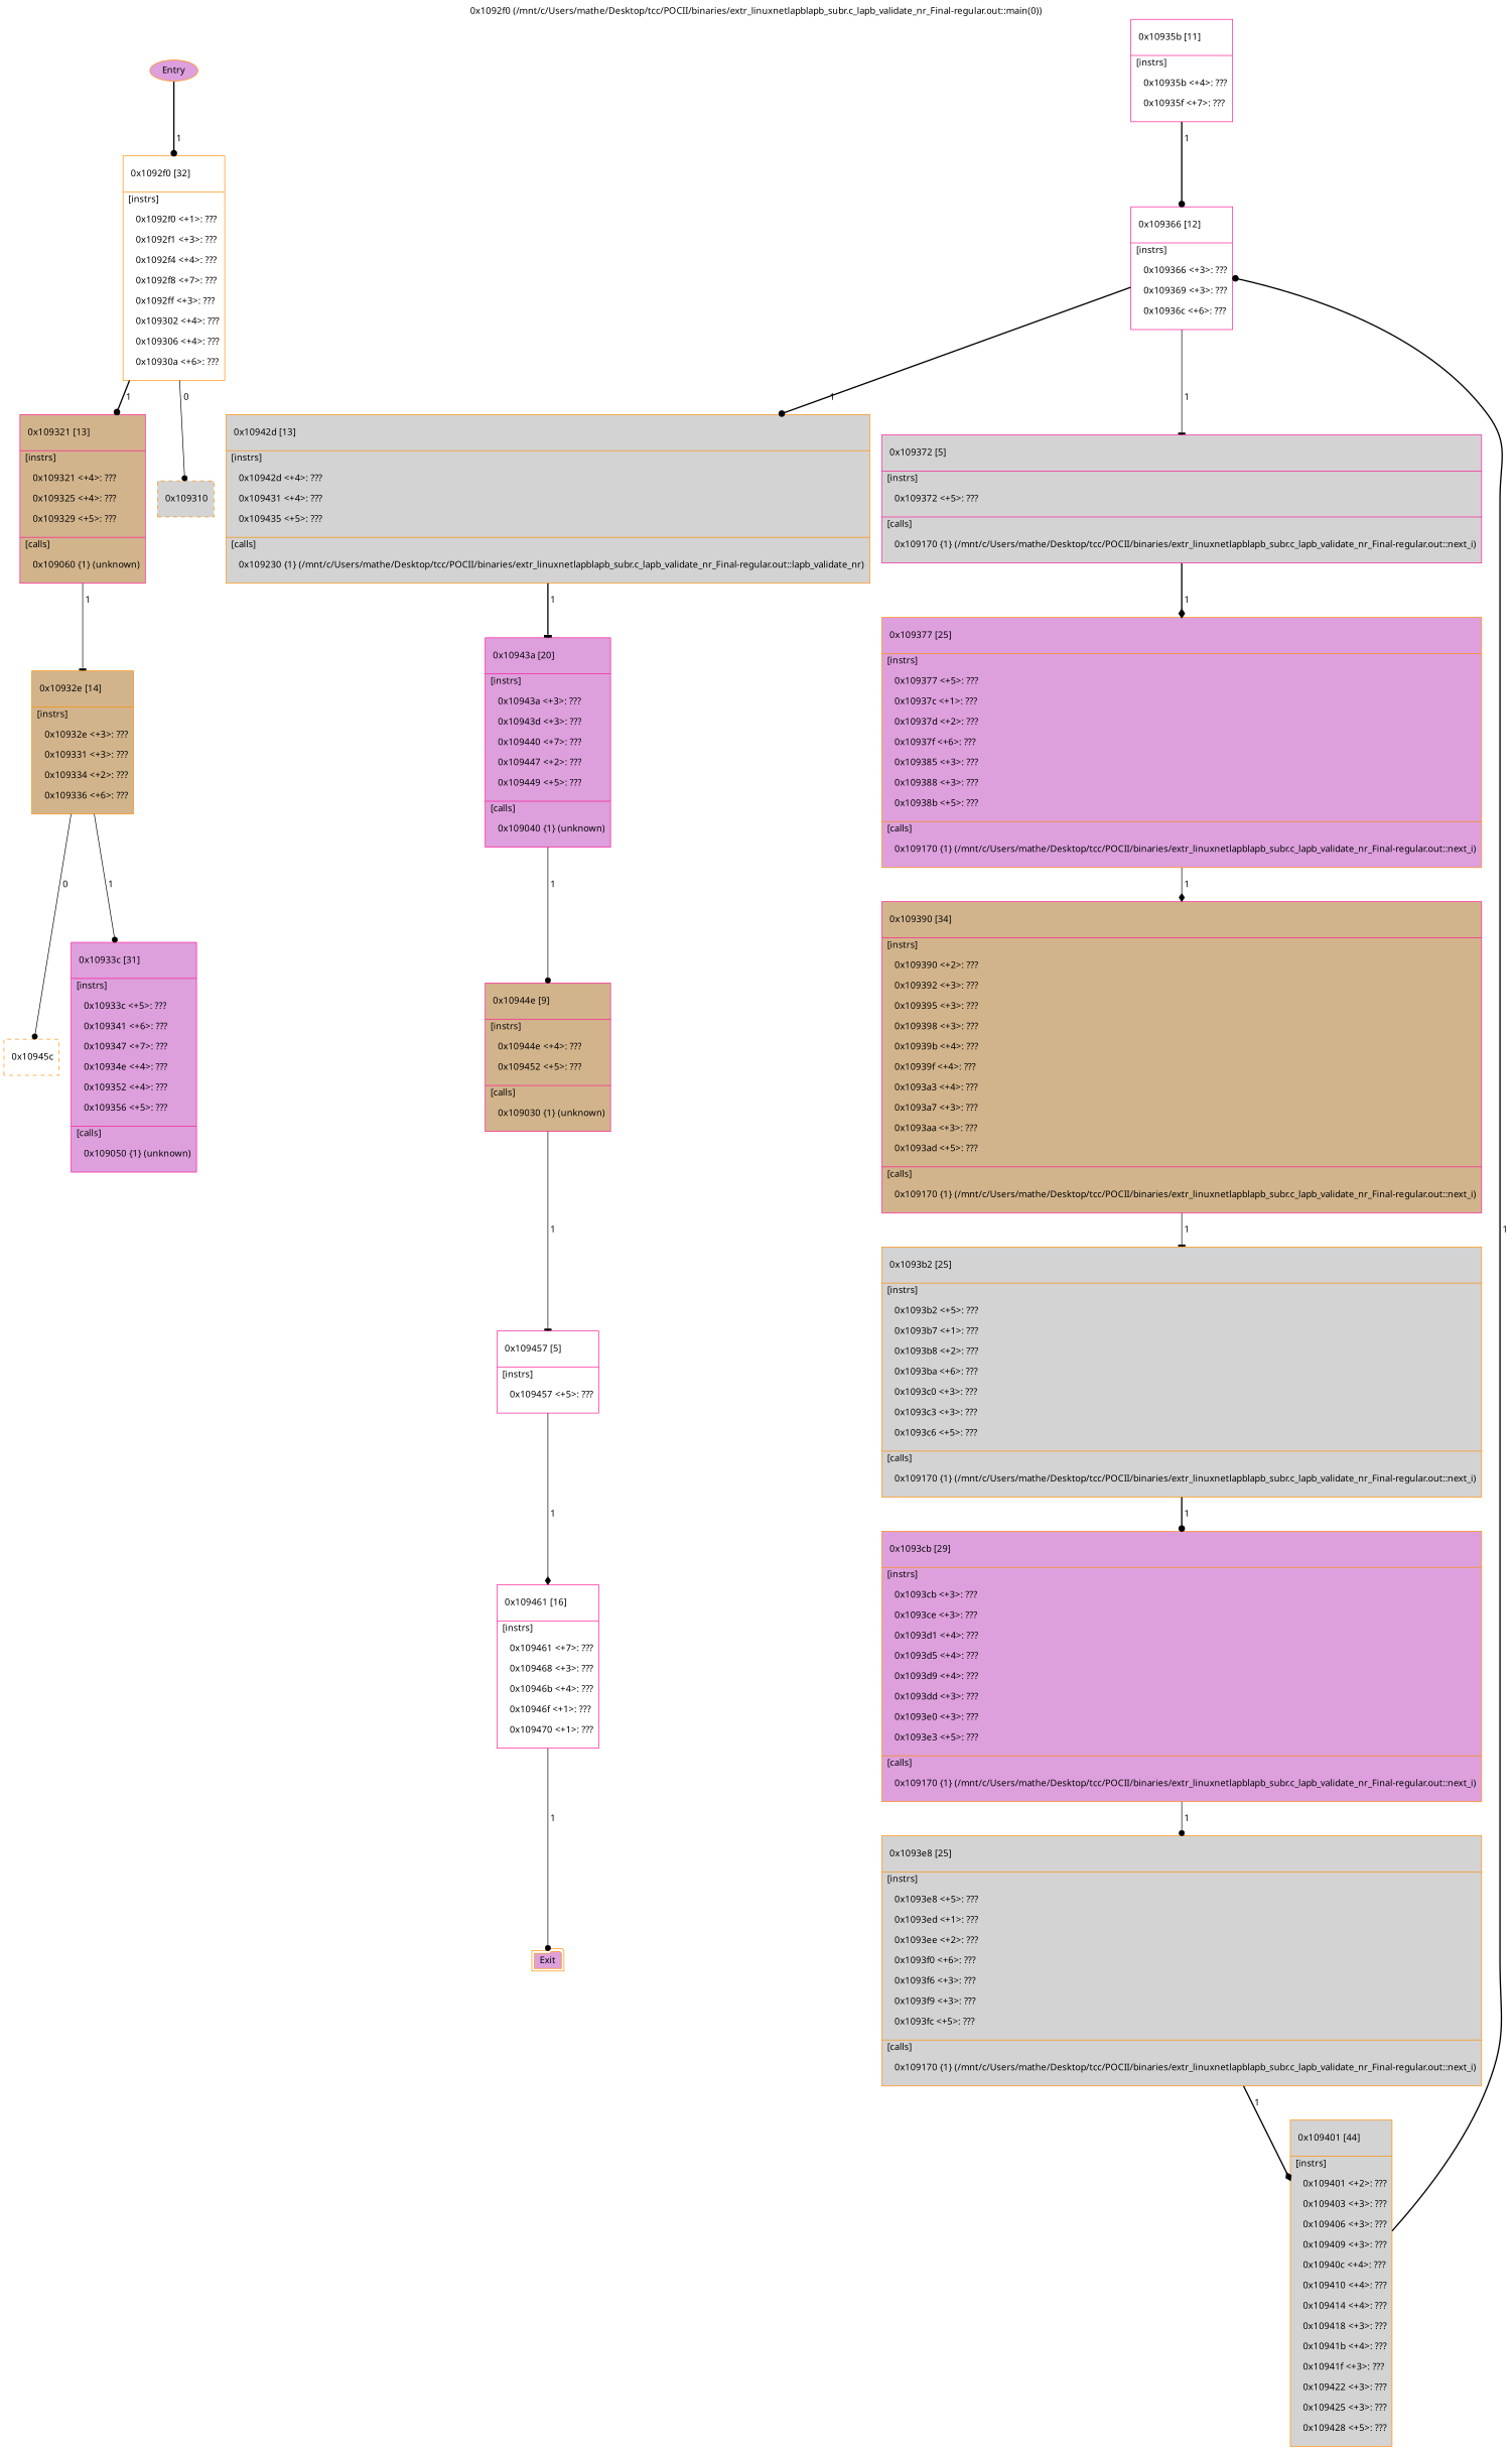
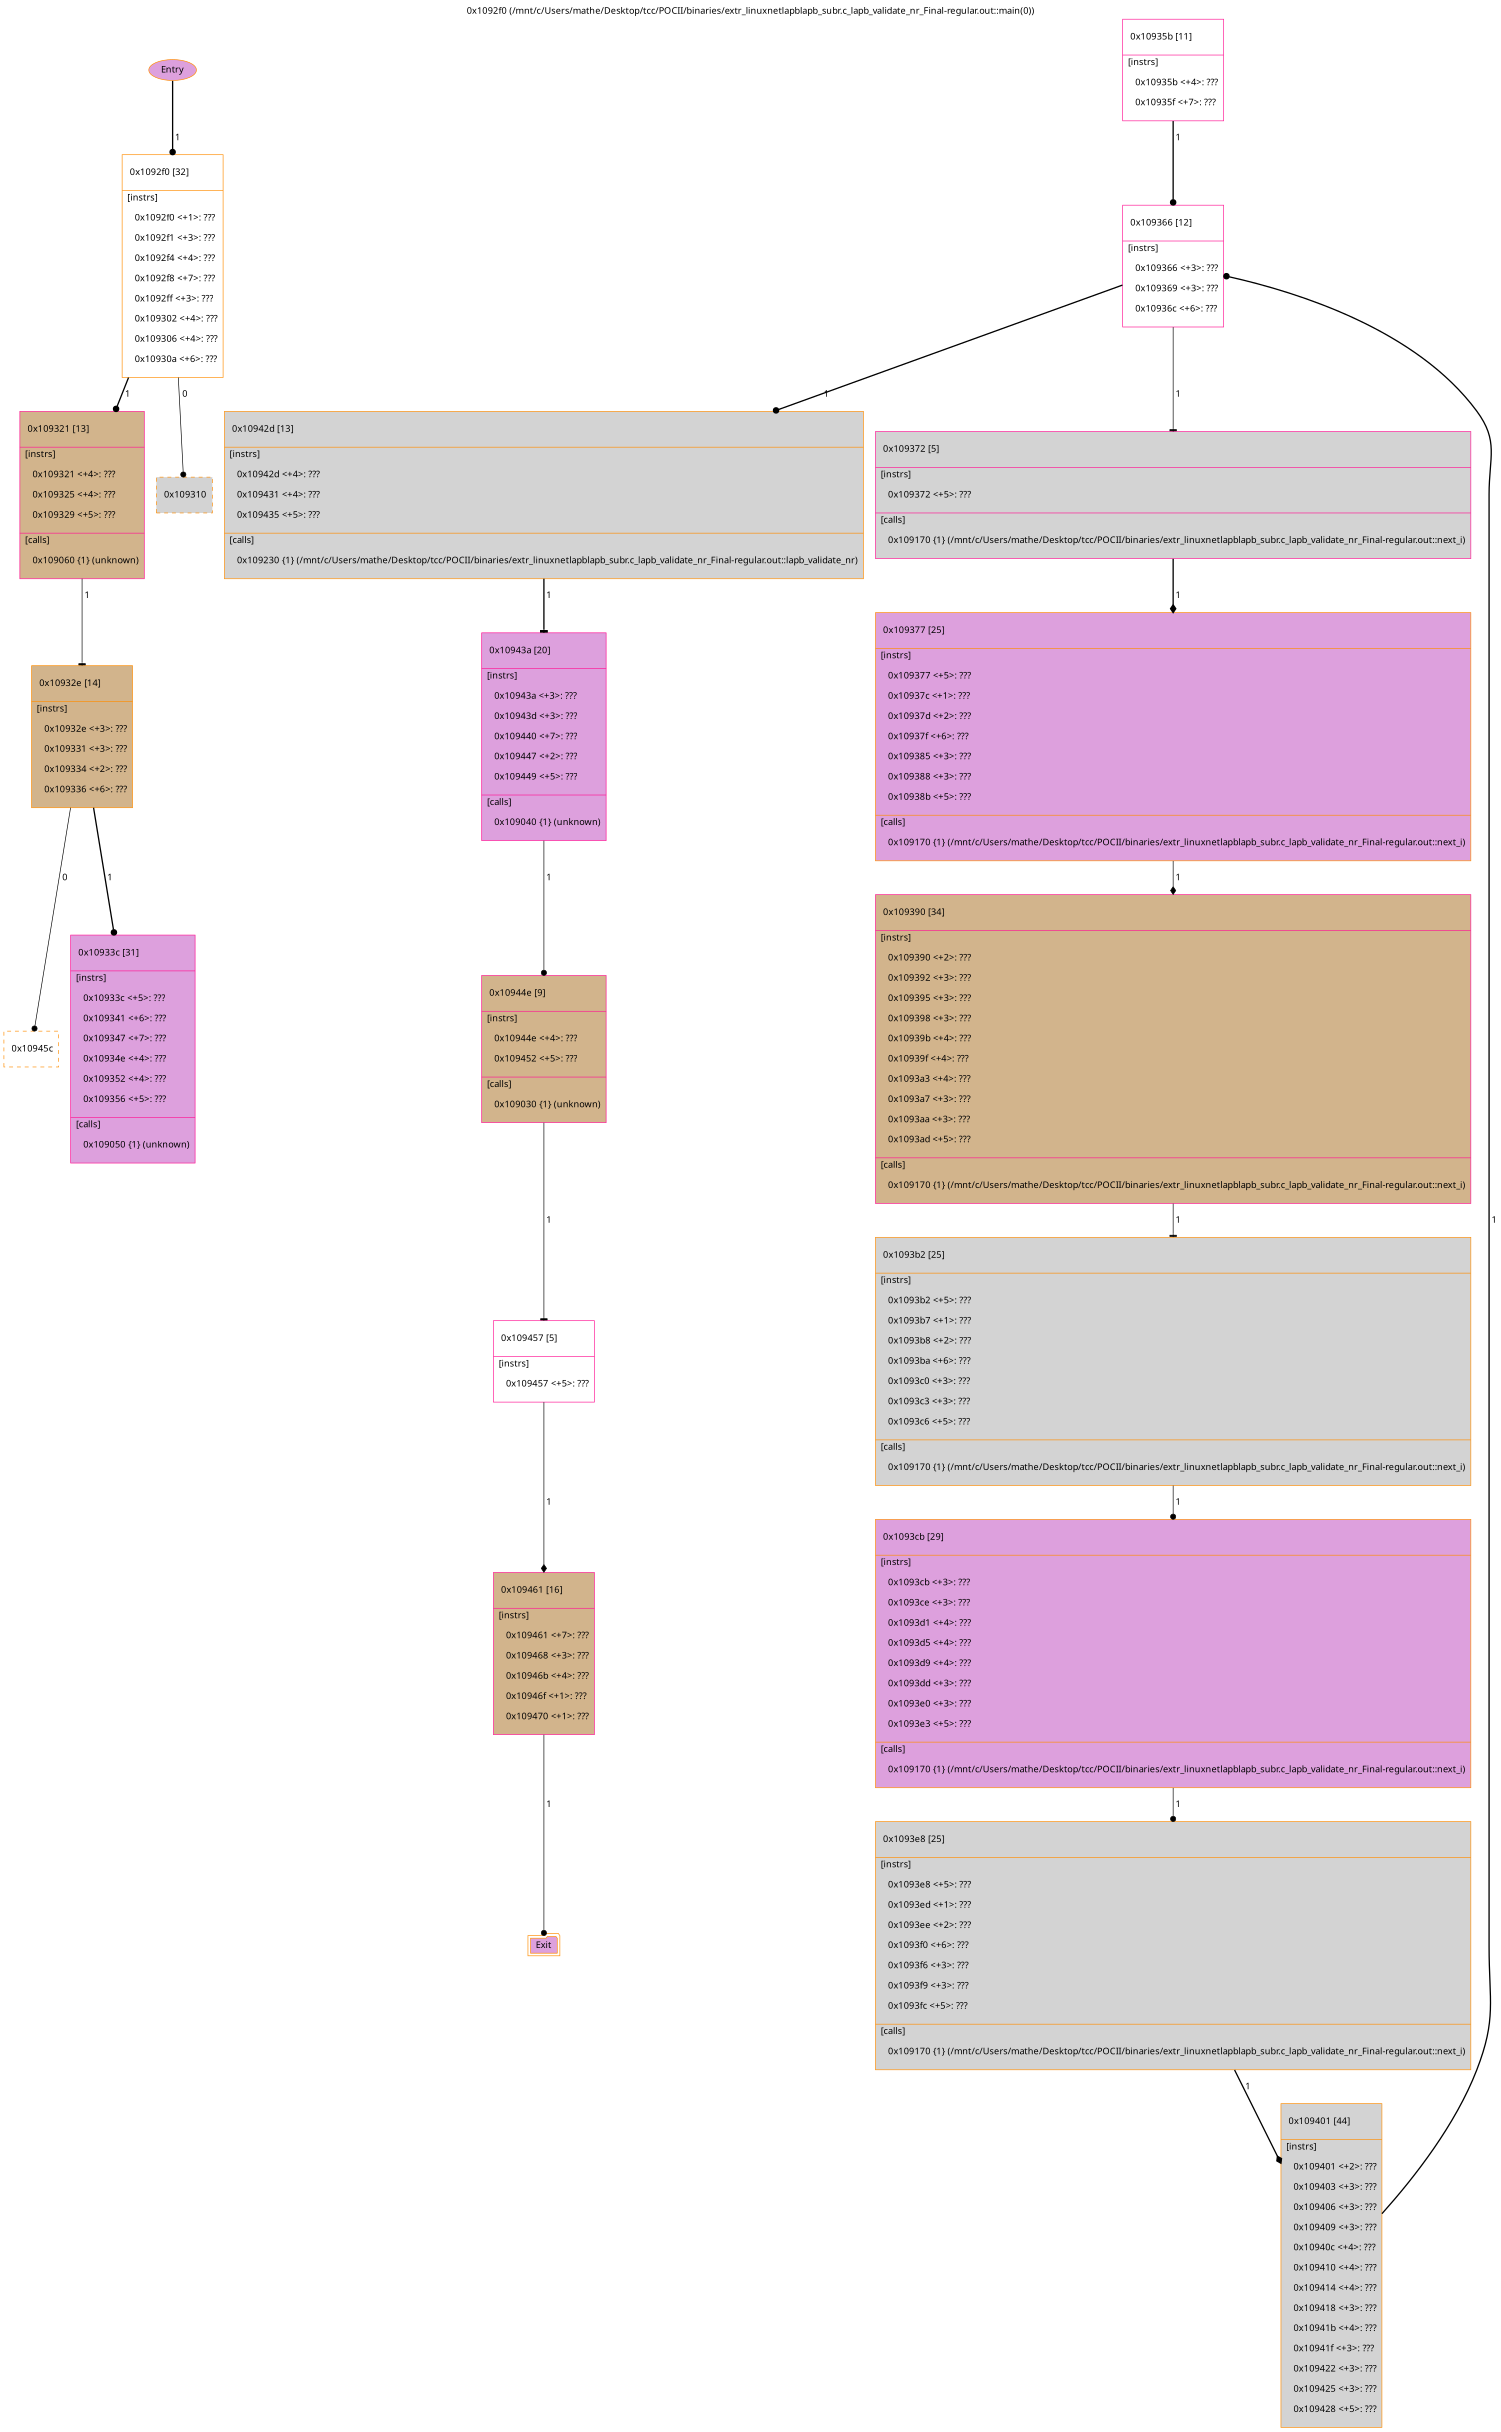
  digraph {
    fontname="Noto Sans"
    label="0x1092f0 (/mnt/c/Users/mathe/Desktop/tcc/POCII/binaries/extr_linuxnetlapblapb_subr.c_lapb_validate_nr_Final-regular.out::main(0))"
    labelloc=t
    node [color=darkorange fillcolor=plum fontname="Noto Sans" shape=record style=filled]
    edge [arrowhead=dot fontname="Noto Sans" style=solid]
    Entry [height=0.3 shape=ellipse width=0.3]
    n2 [fillcolor=white label="{\n     0x1092f0 [32]\l\n     | [instrs]\l\n     &nbsp;&nbsp;0x1092f0 \<+1\>: ???\l\n     &nbsp;&nbsp;0x1092f1 \<+3\>: ???\l\n     &nbsp;&nbsp;0x1092f4 \<+4\>: ???\l\n     &nbsp;&nbsp;0x1092f8 \<+7\>: ???\l\n     &nbsp;&nbsp;0x1092ff \<+3\>: ???\l\n     &nbsp;&nbsp;0x109302 \<+4\>: ???\l\n     &nbsp;&nbsp;0x109306 \<+4\>: ???\l\n     &nbsp;&nbsp;0x10930a \<+6\>: ???\l\n  }"]
    n3 [color=deeppink fillcolor=tan label="{\n     0x109321 [13]\l\n     | [instrs]\l\n     &nbsp;&nbsp;0x109321 \<+4\>: ???\l\n     &nbsp;&nbsp;0x109325 \<+4\>: ???\l\n     &nbsp;&nbsp;0x109329 \<+5\>: ???\l\n     | [calls]\l\n     &nbsp;&nbsp;0x109060 \{1\} (unknown)\l\n  }"]
    n4 [fillcolor=lightgrey label="{\n     0x109310\l\n  }" style="dashed,filled"]
    n5 [fillcolor=tan label="{\n     0x10932e [14]\l\n     | [instrs]\l\n     &nbsp;&nbsp;0x10932e \<+3\>: ???\l\n     &nbsp;&nbsp;0x109331 \<+3\>: ???\l\n     &nbsp;&nbsp;0x109334 \<+2\>: ???\l\n     &nbsp;&nbsp;0x109336 \<+6\>: ???\l\n  }"]
    n6 [fillcolor=white label="{\n     0x10945c\l\n  }" style="dashed,filled"]
    n7 [color=deeppink label="{\n     0x10933c [31]\l\n     | [instrs]\l\n     &nbsp;&nbsp;0x10933c \<+5\>: ???\l\n     &nbsp;&nbsp;0x109341 \<+6\>: ???\l\n     &nbsp;&nbsp;0x109347 \<+7\>: ???\l\n     &nbsp;&nbsp;0x10934e \<+4\>: ???\l\n     &nbsp;&nbsp;0x109352 \<+4\>: ???\l\n     &nbsp;&nbsp;0x109356 \<+5\>: ???\l\n     | [calls]\l\n     &nbsp;&nbsp;0x109050 \{1\} (unknown)\l\n  }"]
    n8 [color=deeppink fillcolor=white label="{\n     0x10935b [11]\l\n     | [instrs]\l\n     &nbsp;&nbsp;0x10935b \<+4\>: ???\l\n     &nbsp;&nbsp;0x10935f \<+7\>: ???\l\n  }"]
    n9 [color=deeppink fillcolor=white label="{\n     0x109366 [12]\l\n     | [instrs]\l\n     &nbsp;&nbsp;0x109366 \<+3\>: ???\l\n     &nbsp;&nbsp;0x109369 \<+3\>: ???\l\n     &nbsp;&nbsp;0x10936c \<+6\>: ???\l\n  }"]
    Exit [height=0.3 peripheries=2 shape=folder width=0.3]
    n11 [fillcolor=lightgrey label="{\n     0x10942d [13]\l\n     | [instrs]\l\n     &nbsp;&nbsp;0x10942d \<+4\>: ???\l\n     &nbsp;&nbsp;0x109431 \<+4\>: ???\l\n     &nbsp;&nbsp;0x109435 \<+5\>: ???\l\n     | [calls]\l\n     &nbsp;&nbsp;0x109230 \{1\} (/mnt/c/Users/mathe/Desktop/tcc/POCII/binaries/extr_linuxnetlapblapb_subr.c_lapb_validate_nr_Final-regular.out::lapb_validate_nr)\l\n  }"]
    n12 [color=deeppink fillcolor=lightgrey label="{\n     0x109372 [5]\l\n     | [instrs]\l\n     &nbsp;&nbsp;0x109372 \<+5\>: ???\l\n     | [calls]\l\n     &nbsp;&nbsp;0x109170 \{1\} (/mnt/c/Users/mathe/Desktop/tcc/POCII/binaries/extr_linuxnetlapblapb_subr.c_lapb_validate_nr_Final-regular.out::next_i)\l\n  }"]
    n13 [color=deeppink label="{\n     0x10943a [20]\l\n     | [instrs]\l\n     &nbsp;&nbsp;0x10943a \<+3\>: ???\l\n     &nbsp;&nbsp;0x10943d \<+3\>: ???\l\n     &nbsp;&nbsp;0x109440 \<+7\>: ???\l\n     &nbsp;&nbsp;0x109447 \<+2\>: ???\l\n     &nbsp;&nbsp;0x109449 \<+5\>: ???\l\n     | [calls]\l\n     &nbsp;&nbsp;0x109040 \{1\} (unknown)\l\n  }"]
    n14 [label="{\n     0x109377 [25]\l\n     | [instrs]\l\n     &nbsp;&nbsp;0x109377 \<+5\>: ???\l\n     &nbsp;&nbsp;0x10937c \<+1\>: ???\l\n     &nbsp;&nbsp;0x10937d \<+2\>: ???\l\n     &nbsp;&nbsp;0x10937f \<+6\>: ???\l\n     &nbsp;&nbsp;0x109385 \<+3\>: ???\l\n     &nbsp;&nbsp;0x109388 \<+3\>: ???\l\n     &nbsp;&nbsp;0x10938b \<+5\>: ???\l\n     | [calls]\l\n     &nbsp;&nbsp;0x109170 \{1\} (/mnt/c/Users/mathe/Desktop/tcc/POCII/binaries/extr_linuxnetlapblapb_subr.c_lapb_validate_nr_Final-regular.out::next_i)\l\n  }"]
    n15 [color=deeppink fillcolor=tan label="{\n     0x10944e [9]\l\n     | [instrs]\l\n     &nbsp;&nbsp;0x10944e \<+4\>: ???\l\n     &nbsp;&nbsp;0x109452 \<+5\>: ???\l\n     | [calls]\l\n     &nbsp;&nbsp;0x109030 \{1\} (unknown)\l\n  }"]
    n16 [color=deeppink fillcolor=tan label="{\n     0x109390 [34]\l\n     | [instrs]\l\n     &nbsp;&nbsp;0x109390 \<+2\>: ???\l\n     &nbsp;&nbsp;0x109392 \<+3\>: ???\l\n     &nbsp;&nbsp;0x109395 \<+3\>: ???\l\n     &nbsp;&nbsp;0x109398 \<+3\>: ???\l\n     &nbsp;&nbsp;0x10939b \<+4\>: ???\l\n     &nbsp;&nbsp;0x10939f \<+4\>: ???\l\n     &nbsp;&nbsp;0x1093a3 \<+4\>: ???\l\n     &nbsp;&nbsp;0x1093a7 \<+3\>: ???\l\n     &nbsp;&nbsp;0x1093aa \<+3\>: ???\l\n     &nbsp;&nbsp;0x1093ad \<+5\>: ???\l\n     | [calls]\l\n     &nbsp;&nbsp;0x109170 \{1\} (/mnt/c/Users/mathe/Desktop/tcc/POCII/binaries/extr_linuxnetlapblapb_subr.c_lapb_validate_nr_Final-regular.out::next_i)\l\n  }"]
    n17 [fillcolor=lightgrey label="{\n     0x1093b2 [25]\l\n     | [instrs]\l\n     &nbsp;&nbsp;0x1093b2 \<+5\>: ???\l\n     &nbsp;&nbsp;0x1093b7 \<+1\>: ???\l\n     &nbsp;&nbsp;0x1093b8 \<+2\>: ???\l\n     &nbsp;&nbsp;0x1093ba \<+6\>: ???\l\n     &nbsp;&nbsp;0x1093c0 \<+3\>: ???\l\n     &nbsp;&nbsp;0x1093c3 \<+3\>: ???\l\n     &nbsp;&nbsp;0x1093c6 \<+5\>: ???\l\n     | [calls]\l\n     &nbsp;&nbsp;0x109170 \{1\} (/mnt/c/Users/mathe/Desktop/tcc/POCII/binaries/extr_linuxnetlapblapb_subr.c_lapb_validate_nr_Final-regular.out::next_i)\l\n  }"]
    n18 [label="{\n     0x1093cb [29]\l\n     | [instrs]\l\n     &nbsp;&nbsp;0x1093cb \<+3\>: ???\l\n     &nbsp;&nbsp;0x1093ce \<+3\>: ???\l\n     &nbsp;&nbsp;0x1093d1 \<+4\>: ???\l\n     &nbsp;&nbsp;0x1093d5 \<+4\>: ???\l\n     &nbsp;&nbsp;0x1093d9 \<+4\>: ???\l\n     &nbsp;&nbsp;0x1093dd \<+3\>: ???\l\n     &nbsp;&nbsp;0x1093e0 \<+3\>: ???\l\n     &nbsp;&nbsp;0x1093e3 \<+5\>: ???\l\n     | [calls]\l\n     &nbsp;&nbsp;0x109170 \{1\} (/mnt/c/Users/mathe/Desktop/tcc/POCII/binaries/extr_linuxnetlapblapb_subr.c_lapb_validate_nr_Final-regular.out::next_i)\l\n  }"]
    n19 [fillcolor=lightgrey label="{\n     0x1093e8 [25]\l\n     | [instrs]\l\n     &nbsp;&nbsp;0x1093e8 \<+5\>: ???\l\n     &nbsp;&nbsp;0x1093ed \<+1\>: ???\l\n     &nbsp;&nbsp;0x1093ee \<+2\>: ???\l\n     &nbsp;&nbsp;0x1093f0 \<+6\>: ???\l\n     &nbsp;&nbsp;0x1093f6 \<+3\>: ???\l\n     &nbsp;&nbsp;0x1093f9 \<+3\>: ???\l\n     &nbsp;&nbsp;0x1093fc \<+5\>: ???\l\n     | [calls]\l\n     &nbsp;&nbsp;0x109170 \{1\} (/mnt/c/Users/mathe/Desktop/tcc/POCII/binaries/extr_linuxnetlapblapb_subr.c_lapb_validate_nr_Final-regular.out::next_i)\l\n  }"]
    n20 [fillcolor=lightgrey label="{\n     0x109401 [44]\l\n     | [instrs]\l\n     &nbsp;&nbsp;0x109401 \<+2\>: ???\l\n     &nbsp;&nbsp;0x109403 \<+3\>: ???\l\n     &nbsp;&nbsp;0x109406 \<+3\>: ???\l\n     &nbsp;&nbsp;0x109409 \<+3\>: ???\l\n     &nbsp;&nbsp;0x10940c \<+4\>: ???\l\n     &nbsp;&nbsp;0x109410 \<+4\>: ???\l\n     &nbsp;&nbsp;0x109414 \<+4\>: ???\l\n     &nbsp;&nbsp;0x109418 \<+3\>: ???\l\n     &nbsp;&nbsp;0x10941b \<+4\>: ???\l\n     &nbsp;&nbsp;0x10941f \<+3\>: ???\l\n     &nbsp;&nbsp;0x109422 \<+3\>: ???\l\n     &nbsp;&nbsp;0x109425 \<+3\>: ???\l\n     &nbsp;&nbsp;0x109428 \<+5\>: ???\l\n  }"]
    n21 [color=deeppink fillcolor=white label="{\n     0x109457 [5]\l\n     | [instrs]\l\n     &nbsp;&nbsp;0x109457 \<+5\>: ???\l\n  }"]
-   n22 [color=deeppink fillcolor=white label="{\n     0x109461 [16]\l\n     | [instrs]\l\n     &nbsp;&nbsp;0x109461 \<+7\>: ???\l\n     &nbsp;&nbsp;0x109468 \<+3\>: ???\l\n     &nbsp;&nbsp;0x10946b \<+4\>: ???\l\n     &nbsp;&nbsp;0x10946f \<+1\>: ???\l\n     &nbsp;&nbsp;0x109470 \<+1\>: ???\l\n  }"]
+   n22 [color=deeppink fillcolor=tan label="{\n     0x109461 [16]\l\n     | [instrs]\l\n     &nbsp;&nbsp;0x109461 \<+7\>: ???\l\n     &nbsp;&nbsp;0x109468 \<+3\>: ???\l\n     &nbsp;&nbsp;0x10946b \<+4\>: ???\l\n     &nbsp;&nbsp;0x10946f \<+1\>: ???\l\n     &nbsp;&nbsp;0x109470 \<+1\>: ???\l\n  }"]
    Entry -> n2 [label=" 1" style=bold]
    n2 -> n3 [label=" 1" style=bold]
    n2 -> n4 [label=" 0"]
    n3 -> n5 [arrowhead=tee label=" 1"]
    n5 -> n6 [label=" 0"]
-   n5 -> n7 [label=" 1"]
+   n5 -> n7 [label=" 1" style=bold]
    n8 -> n9 [label=" 1" style=bold]
    n9 -> n11 [label=" 1" style=bold]
    n9 -> n12 [arrowhead=tee label=" 1"]
    n11 -> n13 [arrowhead=tee label=" 1" style=bold]
    n12 -> n14 [arrowhead=diamond label=" 1" style=bold]
    n13 -> n15 [label=" 1"]
    n14 -> n16 [arrowhead=diamond label=" 1"]
    n15 -> n21 [arrowhead=tee label=" 1"]
    n16 -> n17 [arrowhead=tee label=" 1"]
-   n17 -> n18 [label=" 1" style=bold]
+   n17 -> n18 [label=" 1"]
    n18 -> n19 [label=" 1"]
    n19 -> n20 [arrowhead=diamond label=" 1" style=bold]
    n20 -> n9 [label=" 1" style=bold]
    n21 -> n22 [arrowhead=diamond label=" 1"]
    n22 -> Exit [label=" 1"]
  }
